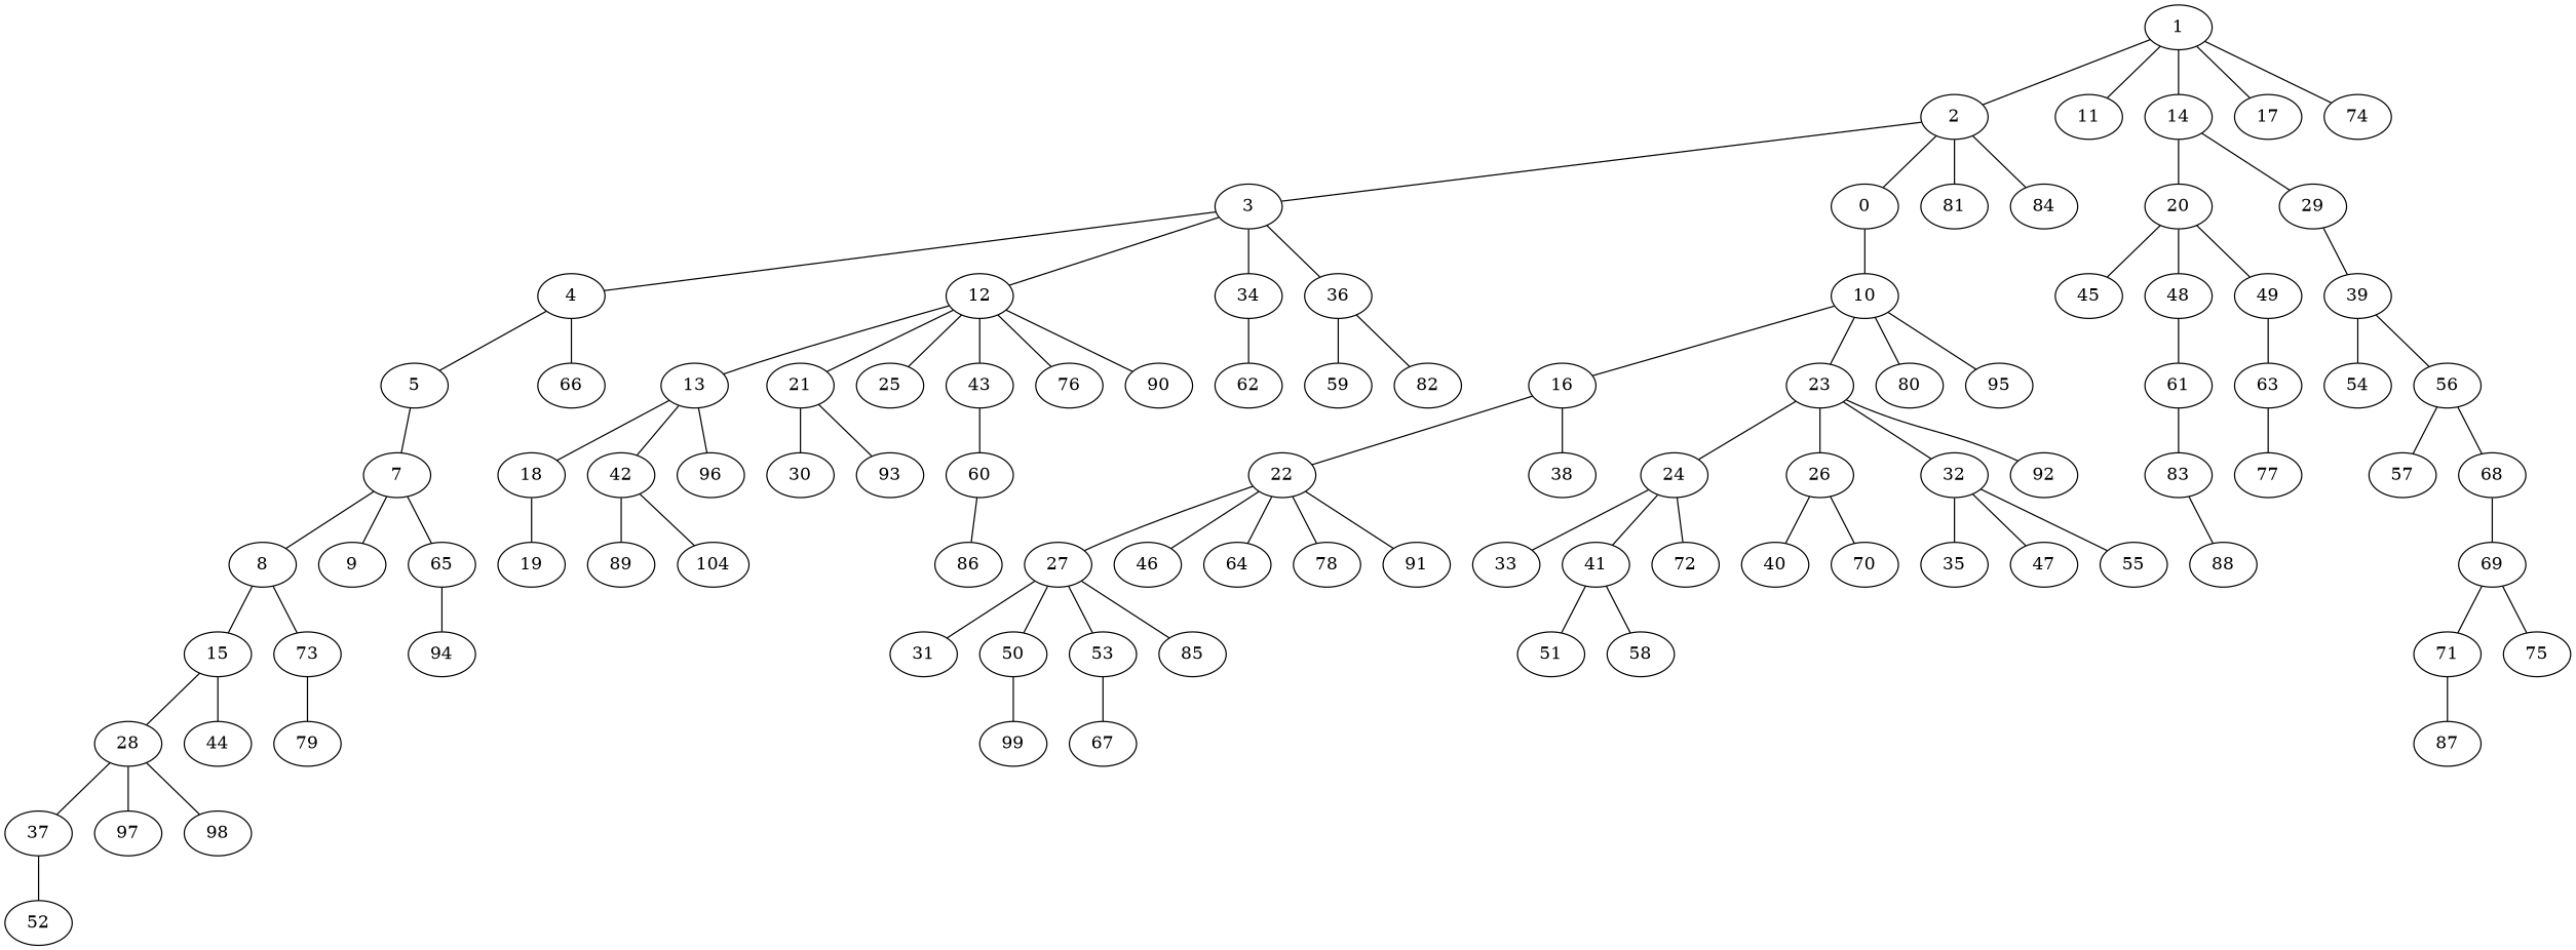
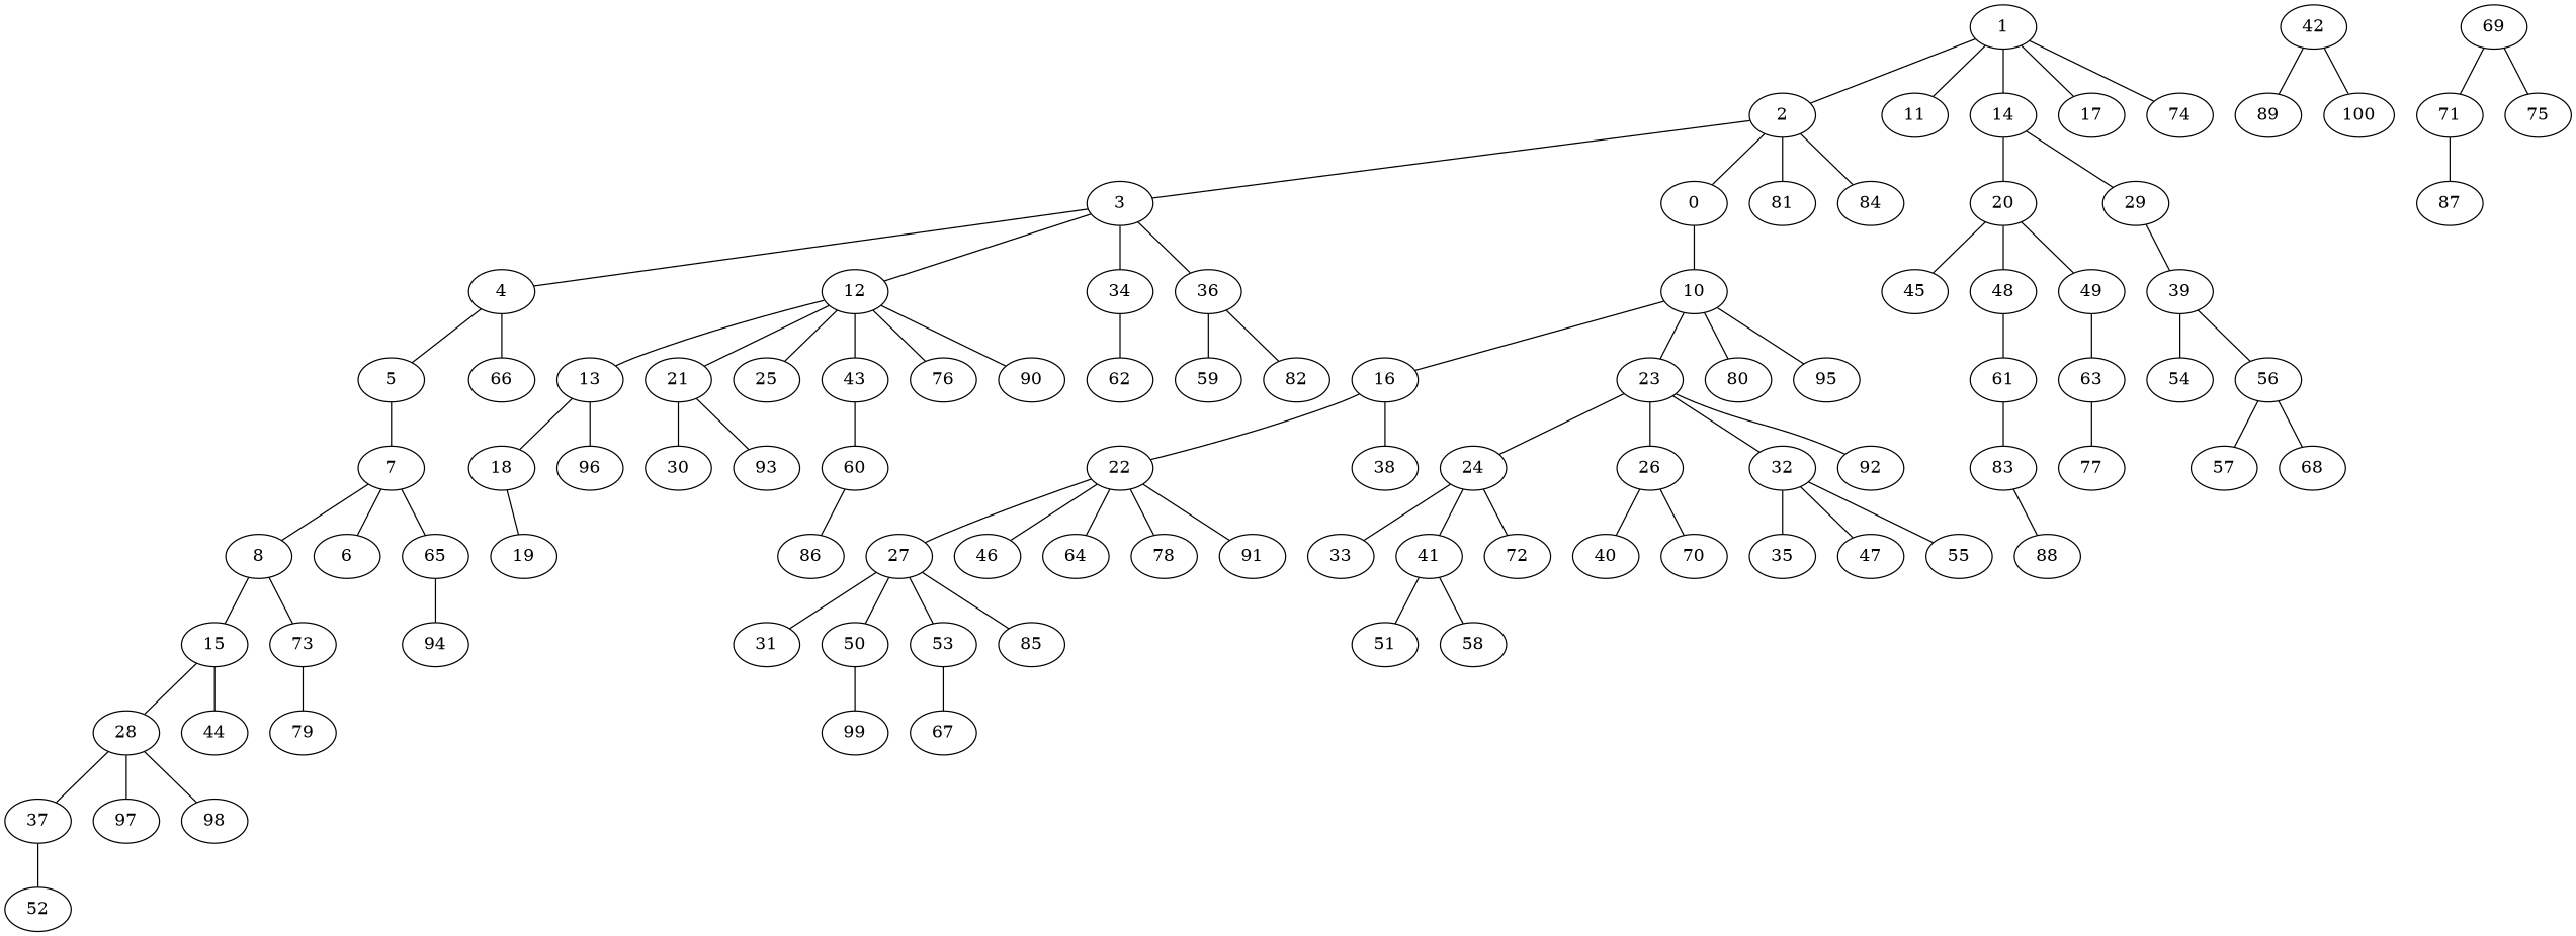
  graph {
    1
    2
    11
    14
    17
    74
    3
    n8 [label=0]
    81
    84
    20
    29
    4
    12
    34
    36
    10
    45
    48
    49
    39
    5
    66
    13
    21
    25
    43
    76
    90
    62
    59
    82
    16
    23
    80
    95
    7
    18
    42
    96
    30
    93
    60
    8
-   9
+   9 [label=6]
    65
    15
    73
    94
    22
    38
    24
    26
    32
    92
    28
    44
    79
    37
    97
    98
    27
    46
    64
    78
    91
    33
    41
    72
    40
    70
    35
    47
    55
    19
    89
-   100 [label=104]
+   100
    86
    61
    63
    54
    56
    52
    31
    50
    53
    85
    83
    77
    99
    67
    51
    58
    57
    68
    69
    88
    71
    75
    87
    1 -- 2
    1 -- 11
    1 -- 14
    1 -- 17
    1 -- 74
    2 -- 3
    2 -- n8
    2 -- 81
    2 -- 84
    14 -- 20
    14 -- 29
    3 -- 4
    3 -- 12
    3 -- 34
    3 -- 36
    n8 -- 10
    20 -- 45
    20 -- 48
    20 -- 49
    29 -- 39
    4 -- 5
    4 -- 66
    12 -- 13
    12 -- 21
    12 -- 25
    12 -- 43
    12 -- 76
    12 -- 90
    34 -- 62
    36 -- 59
    36 -- 82
    10 -- 16
    10 -- 23
    10 -- 80
    10 -- 95
    48 -- 61
    49 -- 63
    39 -- 54
    39 -- 56
    5 -- 7
    13 -- 18
-   13 -- 42
    13 -- 96
    21 -- 30
    21 -- 93
    43 -- 60
    16 -- 22
    16 -- 38
    23 -- 24
    23 -- 26
    23 -- 32
    23 -- 92
    7 -- 8
    7 -- 9
    7 -- 65
    18 -- 19
    42 -- 89
    42 -- 100
    60 -- 86
    8 -- 15
    8 -- 73
    65 -- 94
    15 -- 28
    15 -- 44
    73 -- 79
    22 -- 27
    22 -- 46
    22 -- 64
    22 -- 78
    22 -- 91
    24 -- 33
    24 -- 41
    24 -- 72
    26 -- 40
    26 -- 70
    32 -- 35
    32 -- 47
    32 -- 55
    28 -- 37
    28 -- 97
    28 -- 98
    37 -- 52
    27 -- 31
    27 -- 50
    27 -- 53
    27 -- 85
    41 -- 51
    41 -- 58
    61 -- 83
    63 -- 77
    56 -- 57
    56 -- 68
    50 -- 99
    53 -- 67
    83 -- 88
-   68 -- 69
    69 -- 71
    69 -- 75
    71 -- 87
  }
